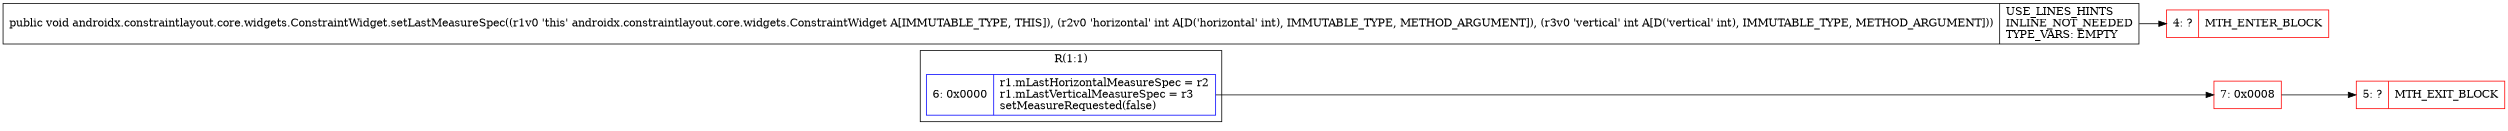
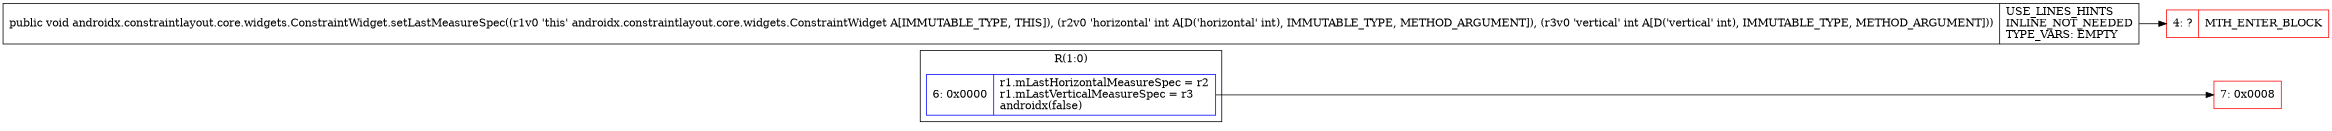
  digraph {
    rankdir=LR
    node [color=red shape=record]
-   n1 [color=blue label="{6\:\ 0x0000|r1.mLastHorizontalMeasureSpec = r2\lr1.mLastVerticalMeasureSpec = r3\lsetMeasureRequested(false)\l}"]
+   n1 [color=blue label="{6\:\ 0x0000|r1.mLastHorizontalMeasureSpec = r2\lr1.mLastVerticalMeasureSpec = r3\landroidx(false)\l}"]
    n2 [label="{7\:\ 0x0008}"]
-   n3 [label="{5\:\ ?|MTH_EXIT_BLOCK\l}"]
    n4 [label="{4\:\ ?|MTH_ENTER_BLOCK\l}"]
    n5 [label="{public void androidx.constraintlayout.core.widgets.ConstraintWidget.setLastMeasureSpec((r1v0 'this' androidx.constraintlayout.core.widgets.ConstraintWidget A[IMMUTABLE_TYPE, THIS]), (r2v0 'horizontal' int A[D('horizontal' int), IMMUTABLE_TYPE, METHOD_ARGUMENT]), (r3v0 'vertical' int A[D('vertical' int), IMMUTABLE_TYPE, METHOD_ARGUMENT]))  | USE_LINES_HINTS\lINLINE_NOT_NEEDED\lTYPE_VARS: EMPTY\l}" color=""]
    subgraph cluster_1 {
-     label="R(1:1)"
+     label="R(1:0)"
      n1
    }
    n1 -> n2
-   n2 -> n3
    n5 -> n4
  }
